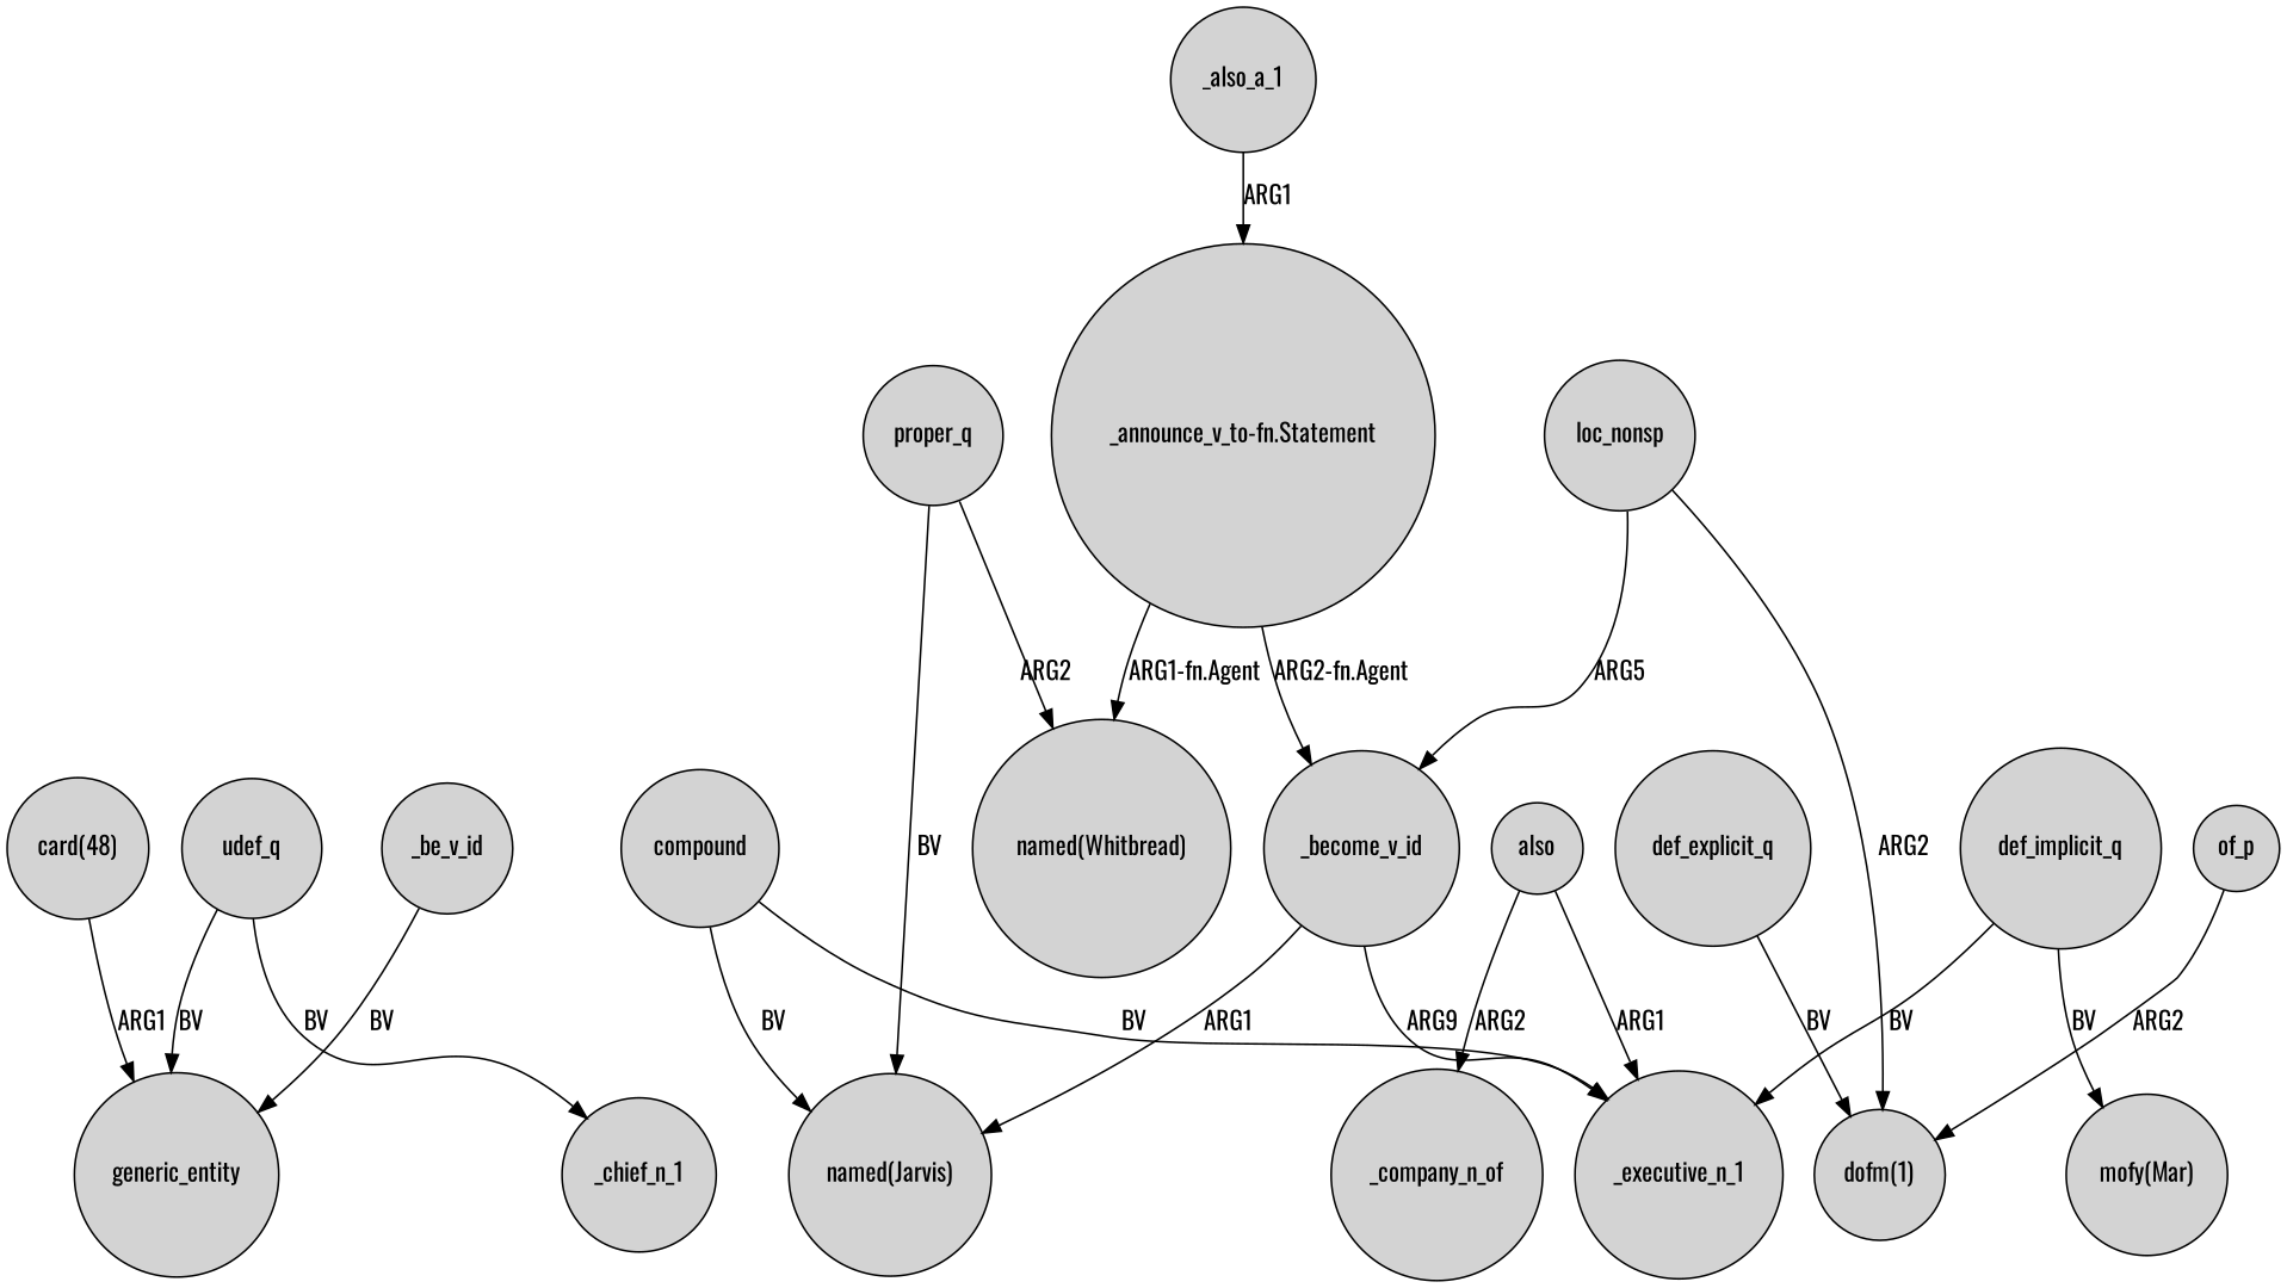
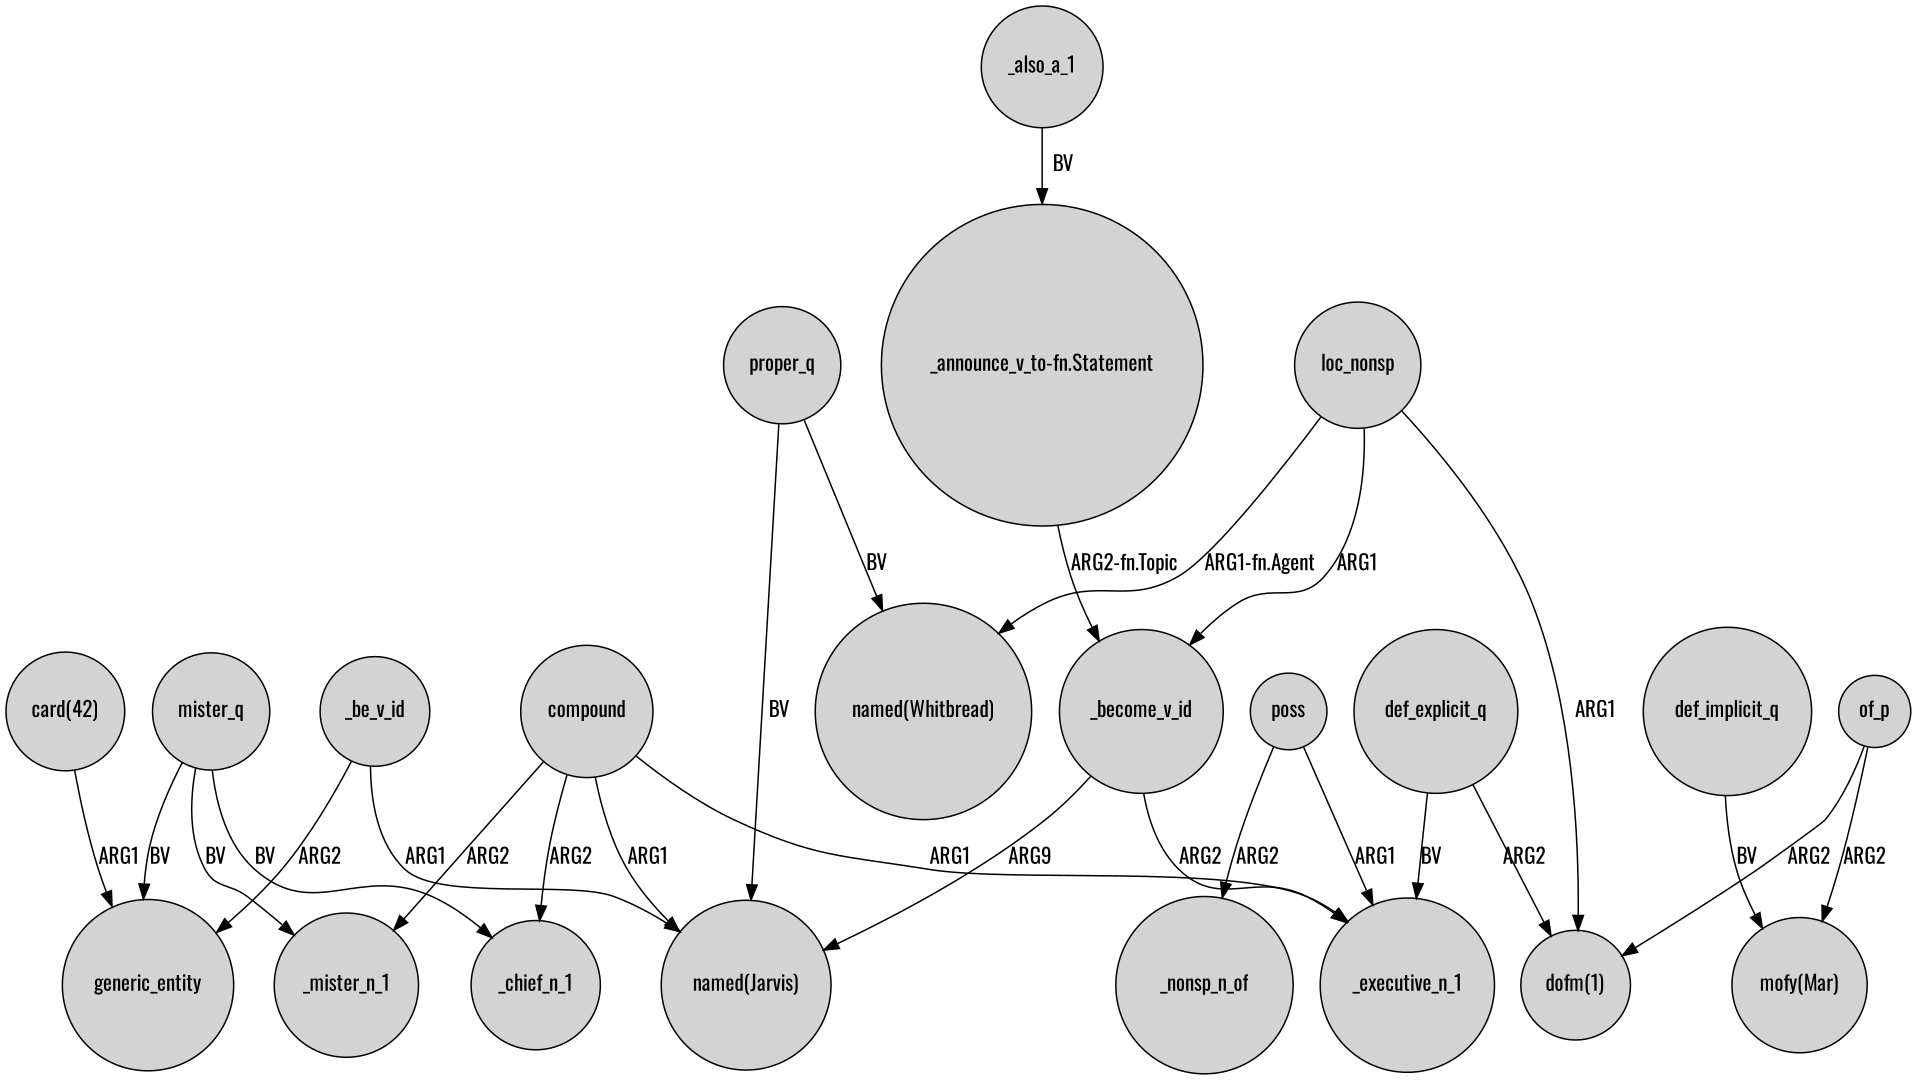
  digraph {
    fontname=Oswald
    node [fontname=Oswald shape=circle style=filled]
    edge [fontname=Oswald]
-   "card(48)"
+   "card(48)" [label="card(42)"]
    generic_entity
-   udef_q
+   udef_q [label=mister_q]
+   _mister_n_1
    _chief_n_1
-   poss [label=also]
+   poss
    _executive_n_1
-   _company_n_of
+   _company_n_of [label=_nonsp_n_of]
    loc_nonsp
    "dofm(1)"
    _become_v_id
    "named(Jarvis)"
    compound
    def_explicit_q
    def_implicit_q
    "mofy(Mar)"
    _also_a_1
    "_announce_v_to-fn.Statement"
    "named(Whitbread)"
    _be_v_id
    proper_q
    of_p
    "card(48)" -> generic_entity [label=ARG1]
    udef_q -> generic_entity [label=BV]
+   udef_q -> _mister_n_1 [label=BV]
    udef_q -> _chief_n_1 [label=BV]
    poss -> _executive_n_1 [label=ARG1]
    poss -> _company_n_of [label=ARG2]
-   loc_nonsp -> "dofm(1)" [label=ARG2]
-   loc_nonsp -> _become_v_id [label=ARG5]
-   _become_v_id -> _executive_n_1 [label=ARG9]
-   _become_v_id -> "named(Jarvis)" [label=ARG1]
-   compound -> _executive_n_1 [label=BV]
-   compound -> "named(Jarvis)" [label=BV]
-   def_implicit_q -> _executive_n_1 [label=BV]
-   def_explicit_q -> "dofm(1)" [label=BV]
+   loc_nonsp -> "dofm(1)" [label=ARG1]
+   loc_nonsp -> _become_v_id [label=ARG1]
+   _become_v_id -> _executive_n_1 [label=ARG2]
+   _become_v_id -> "named(Jarvis)" [label=ARG9]
+   compound -> _mister_n_1 [label=ARG2]
+   compound -> _chief_n_1 [label=ARG2]
+   compound -> _executive_n_1 [label=ARG1]
+   compound -> "named(Jarvis)" [label=ARG1]
+   def_explicit_q -> _executive_n_1 [label=BV]
+   def_explicit_q -> "dofm(1)" [label=ARG2]
    def_implicit_q -> "mofy(Mar)" [label=BV]
-   _also_a_1 -> "_announce_v_to-fn.Statement" [label=ARG1]
-   "_announce_v_to-fn.Statement" -> _become_v_id [label="ARG2-fn.Agent"]
-   "_announce_v_to-fn.Statement" -> "named(Whitbread)" [label="ARG1-fn.Agent"]
-   _be_v_id -> generic_entity [label=BV]
+   _also_a_1 -> "_announce_v_to-fn.Statement" [label=BV]
+   "_announce_v_to-fn.Statement" -> _become_v_id [label="ARG2-fn.Topic"]
+   loc_nonsp -> "named(Whitbread)" [label="ARG1-fn.Agent"]
+   _be_v_id -> generic_entity [label=ARG2]
+   _be_v_id -> "named(Jarvis)" [label=ARG1]
    proper_q -> "named(Jarvis)" [label=BV]
-   proper_q -> "named(Whitbread)" [label=ARG2]
+   proper_q -> "named(Whitbread)" [label=BV]
    of_p -> "dofm(1)" [label=ARG2]
+   of_p -> "mofy(Mar)" [label=ARG2]
  }
